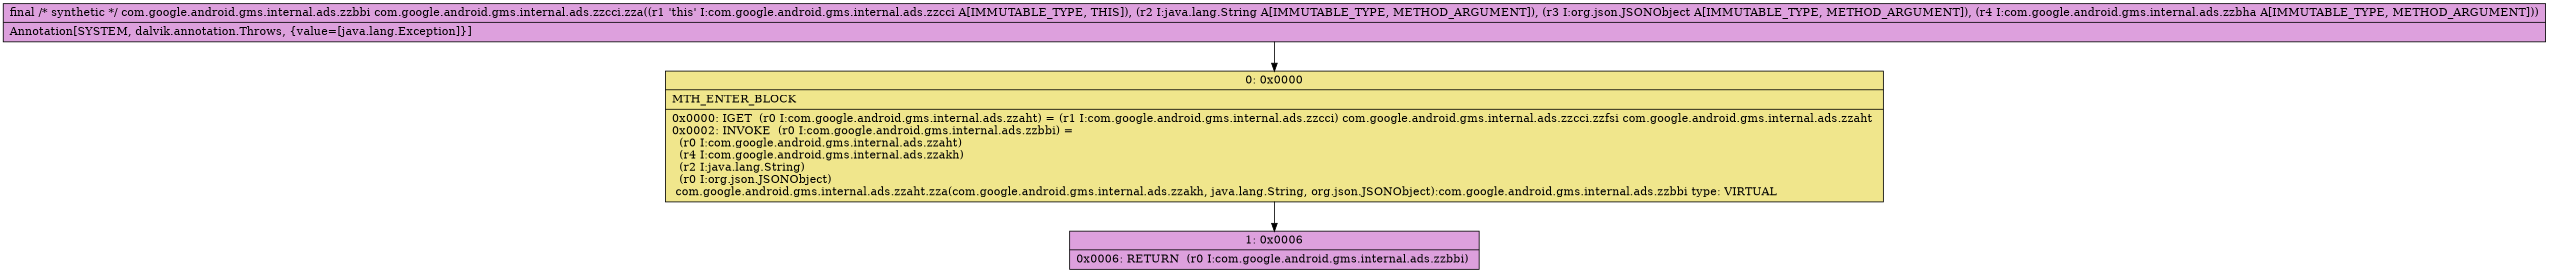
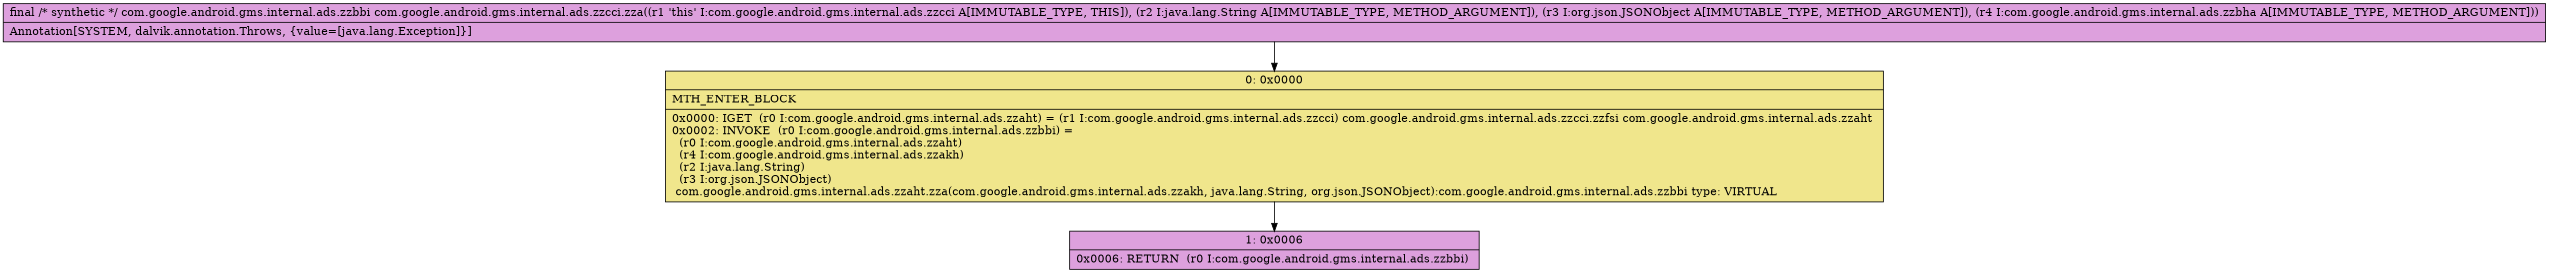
  digraph {
    node [shape=record style=filled fillcolor=plum]
-   n1 [label="{0\:\ 0x0000|MTH_ENTER_BLOCK\l|0x0000: IGET  (r0 I:com.google.android.gms.internal.ads.zzaht) = (r1 I:com.google.android.gms.internal.ads.zzcci) com.google.android.gms.internal.ads.zzcci.zzfsi com.google.android.gms.internal.ads.zzaht \l0x0002: INVOKE  (r0 I:com.google.android.gms.internal.ads.zzbbi) = \l  (r0 I:com.google.android.gms.internal.ads.zzaht)\l  (r4 I:com.google.android.gms.internal.ads.zzakh)\l  (r2 I:java.lang.String)\l  (r0 I:org.json.JSONObject)\l com.google.android.gms.internal.ads.zzaht.zza(com.google.android.gms.internal.ads.zzakh, java.lang.String, org.json.JSONObject):com.google.android.gms.internal.ads.zzbbi type: VIRTUAL \l}" fillcolor=khaki]
+   n1 [label="{0\:\ 0x0000|MTH_ENTER_BLOCK\l|0x0000: IGET  (r0 I:com.google.android.gms.internal.ads.zzaht) = (r1 I:com.google.android.gms.internal.ads.zzcci) com.google.android.gms.internal.ads.zzcci.zzfsi com.google.android.gms.internal.ads.zzaht \l0x0002: INVOKE  (r0 I:com.google.android.gms.internal.ads.zzbbi) = \l  (r0 I:com.google.android.gms.internal.ads.zzaht)\l  (r4 I:com.google.android.gms.internal.ads.zzakh)\l  (r2 I:java.lang.String)\l  (r3 I:org.json.JSONObject)\l com.google.android.gms.internal.ads.zzaht.zza(com.google.android.gms.internal.ads.zzakh, java.lang.String, org.json.JSONObject):com.google.android.gms.internal.ads.zzbbi type: VIRTUAL \l}" fillcolor=khaki]
    n2 [label="{1\:\ 0x0006|0x0006: RETURN  (r0 I:com.google.android.gms.internal.ads.zzbbi) \l}"]
    n3 [label="{final \/* synthetic *\/ com.google.android.gms.internal.ads.zzbbi com.google.android.gms.internal.ads.zzcci.zza((r1 'this' I:com.google.android.gms.internal.ads.zzcci A[IMMUTABLE_TYPE, THIS]), (r2 I:java.lang.String A[IMMUTABLE_TYPE, METHOD_ARGUMENT]), (r3 I:org.json.JSONObject A[IMMUTABLE_TYPE, METHOD_ARGUMENT]), (r4 I:com.google.android.gms.internal.ads.zzbha A[IMMUTABLE_TYPE, METHOD_ARGUMENT]))  | Annotation[SYSTEM, dalvik.annotation.Throws, \{value=[java.lang.Exception]\}]\l}"]
    n1 -> n2
    n3 -> n1
  }
